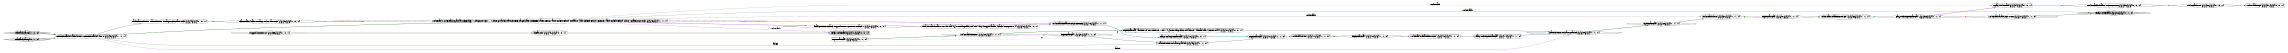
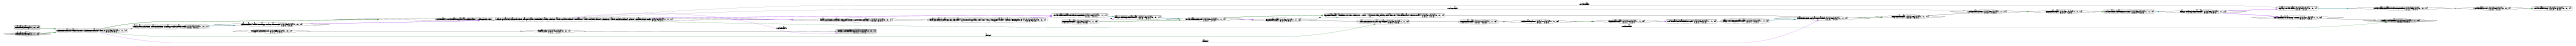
  digraph {
    rankdir=LR
    node [fillcolor=white shape=cylinder style=filled]
    edge [color=gray40 style=bold]
-   n1 [label="thread.join()@@@40@@@['0', '0', '1']"]
+   n1 [label="thread.join()@@@40@@@['0', '0', '1']" shape=diamond]
    n2 [fillcolor=lightgray label="verify(workerTask)@@@41@@@['0', '0', '1']"]
    n3 [label="final CountDownLatch stopped = new CountDownLatch(1)@@@7@@@['0', '0', '1']" shape=diamond]
    n4 [label="final Thread thread = new Thread(){@Override public void run(){try {stopped.await()}catch (Exception e) }}@@@8@@@['0', '0', '1']"]
    n5 [label="workerTask.initialize(TASK_CONFIG)@@@18@@@['1', '1', '1']"]
    n6 [label="expectLastCall()@@@31@@@['1', '1', '1']" shape=diamond]
    n7 [label="workerTask.releaseResources()@@@32@@@['1', '1', '1']"]
    n8 [label="EasyMock.expectLastCall()@@@33@@@['1', '1', '1']" shape=diamond]
    n9 [label="expectLastCall()@@@29@@@['1', '1', '1']" shape=diamond]
-   n10 [label="workerTask.close()@@@30@@@['1', '1', '1']"]
+   n10 [label="workerTask.close()@@@30@@@['1', '1', '1']" shape=diamond]
    n11 [label="TaskStatus.Listener statusListener = EasyMock.createMock()@@@4@@@['1', '0', '1']"]
    n12 [label="ClassLoader loader = EasyMock.createMock()@@@5@@@['1', '0', '1']" shape=diamond]
    n13 [label="WorkerTask workerTask = partialMockBuilder().withConstructor(,,,,).withArgs(taskId,statusListener,TargetState.STARTED,loader,metrics).addMockedMethod(\"initialize\").addMockedMethod(\"execute\").addMockedMethod(\"close\").createStrictMock()@@@6@@@['1', '1', '1']" shape=diamond]
    n14 [label="EasyMock.expectLastCall()@@@14@@@['1', '1', '0']"]
    n15 [label="statusListener.onStartup(taskId)@@@28@@@['1', '1', '1']" shape=diamond]
    n16 [fillcolor=lightgray label="verify(workerTask)@@@22@@@['1', '1', '0']" shape=diamond]
    n17 [label="statusListener.onStartup(taskId)@@@9@@@['1', '1', '0']"]
    n18 [label="expectLastCall()@@@10@@@['1', '1', '0']"]
-   n19 [label="workerTask.close()@@@11@@@['1', '1', '0']"]
+   n19 [label="workerTask.close()@@@11@@@['1', '1', '0']" shape=diamond]
    n20 [label="replay(workerTask)@@@34@@@['0', '0', '1']"]
    n21 [label="workerTask.awaitStop(1000L)@@@21@@@['1', '1', '0']" shape=diamond]
    n22 [label="workerTask.initialize(TASK_CONFIG)@@@35@@@['0', '0', '1']" shape=diamond]
    n23 [label="workerTask.run()@@@36@@@['0', '0', '1']" shape=diamond]
    n24 [label="workerTask.stop()@@@37@@@['0', '0', '1']"]
    n25 [label="expectLastCall().andAnswer(new IAnswer<Void>(){@Override public Void answer(){thread.start()return null}})@@@21@@@['0', '0', '1']"]
    n26 [label="stopped.countDown()@@@39@@@['0', '0', '1']" shape=diamond]
    n27 [label="expectLastCall()@@@12@@@['1', '1', '0']" shape=diamond]
    n28 [label="workerTask.releaseResources()@@@13@@@['1', '1', '0']"]
    n29 [label="EasyMock.expectLastCall()@@@19@@@['0', '0', '1']"]
-   n30 [fillcolor=lightgray label="standardStartup['1', '0', '0']" shape=diamond]
+   n30 [fillcolor=lightgray label="standardStartup['1', '0', '0']"]
    n31 [label="ConnectorTaskId taskId = new ConnectorTaskId(\"foo\",0)@@@3@@@['1', '1', '1']"]
    n32 [label="expectLastCall()@@@8@@@['1', '1', '0']" shape=diamond]
    n33 [label="expectLastCall()@@@6@@@['1', '1', '0']"]
    n34 [label="workerTask.execute()@@@20@@@['1', '1', '1']" shape=diamond]
    n35 [fillcolor=lightgray label="standardStartup['0', '1', '0']" shape=diamond]
    n1 -> n2
    n3 -> n4
    n4 -> n5 [color=purple]
    n5 -> n29 [color=teal]
    n6 -> n7 [color=darkgreen]
    n7 -> n8 [color=teal]
    n8 -> n20 [color=purple]
    n8 -> n21 [color=purple]
    n9 -> n10
    n10 -> n6 [color=darkgreen]
    n11 -> n12 [color=teal]
    n12 -> n13 [color=purple]
    n13 -> n2 [color=purple label=workerTask style=solid]
    n13 -> n3 [color=purple]
    n13 -> n5 [color=purple]
    n13 -> n10 [label=workerTask style=solid]
    n13 -> n16 [color=darkgreen label=workerTask style=solid]
    n13 -> n20 [label=workerTask style=solid]
    n14 -> n15 [color=teal]
    n15 -> n9 [color=darkgreen]
    n17 -> n18
    n18 -> n19
    n19 -> n27 [color=darkgreen]
    n20 -> n22 [color=teal]
    n21 -> n16
    n22 -> n23
    n23 -> n24 [color=darkgreen]
    n25 -> n15
    n26 -> n1
    n27 -> n28 [color=purple]
    n28 -> n14
-   n29 -> n18 [color=teal]
+   n29 -> n34 [color=teal]
    n30 -> n31 [color=darkgreen]
    n31 -> n11
    n31 -> n13 [color=darkgreen]
    n31 -> n15 [color=purple label=taskId style=solid]
    n31 -> n17 [color=darkgreen label=taskId style=solid]
    n32 -> n17
    n32 -> n25 [color=teal label=0 style=dashed]
    n33 -> n29 [color=purple label=0 style=dashed]
    n33 -> n34 [color=darkgreen]
    n34 -> n25 [color=darkgreen]
    n34 -> n32 [color=purple]
    n35 -> n31 [color=darkgreen]
  }
